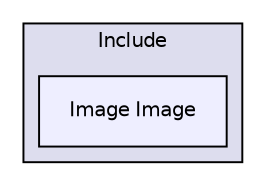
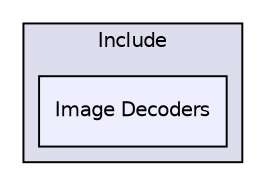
  digraph {
    compound=true
-   n1 [fillcolor="#eeeeff" fontname=Helvetica fontsize=10 label="Image Image" pencolor=black shape=box style=filled]
+   n1 [fillcolor="#eeeeff" fontname=Helvetica fontsize=10 label="Image Decoders" pencolor=black shape=box style=filled]
    subgraph cluster_1 {
      bgcolor="#ddddee"
      fontname=Helvetica
      fontsize=10
      label=Include
      pencolor=black
      n1
    }
  }
